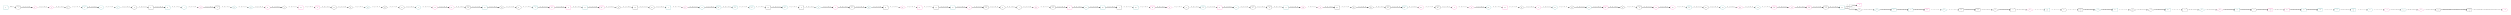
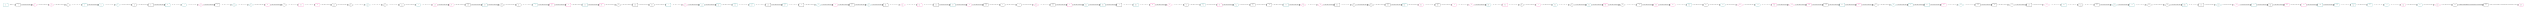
  digraph {
    fontname=Montserrat
    rankdir=LR
    node [color=black fontname=Montserrat shape=diamond]
    edge [fontname=Montserrat style=bold]
    0 [color=teal shape=note]
    1 [shape=cylinder]
    2 [color=deeppink]
    3 [color=deeppink]
    4
    5 [color=teal shape=cylinder]
    6 [color=teal shape=octagon]
    7 [color=teal]
    8 [shape=octagon]
    9 [shape=note]
    10 [color=teal shape=note]
    11 [color=teal shape=octagon]
    12 [color=deeppink]
    13 [shape=cylinder]
    14 [color=teal]
    15 [color=teal]
    16 [color=deeppink shape=octagon]
    17
    18 [color=deeppink shape=note]
    19 [color=deeppink shape=cylinder]
    20 [shape=octagon]
    21
    22 [color=teal]
    23
    24 [shape=octagon]
    25 [color=teal shape=octagon]
    26 [color=deeppink shape=octagon]
    27 [color=deeppink shape=octagon]
    28 [shape=cylinder]
    29 [color=teal shape=note]
    30
    31 [shape=octagon]
    32 [color=teal shape=cylinder]
    33 [color=deeppink shape=cylinder]
    34 [color=deeppink shape=note]
    35 [color=teal shape=note]
    36 [color=deeppink shape=cylinder]
    37
    38 [shape=note]
    39 [shape=octagon]
    40 [color=teal shape=note]
    41 [color=deeppink]
    42 [color=teal shape=octagon]
    43 [color=teal shape=cylinder]
    44 [color=teal shape=cylinder]
    45 [color=teal shape=cylinder]
    46 [shape=note]
    47 [color=teal shape=cylinder]
    48 [shape=note]
    49 [color=teal]
    50 [color=deeppink shape=octagon]
    51 [shape=cylinder]
    52 [color=teal]
    53 [shape=note]
    54 [color=deeppink]
    55 [color=deeppink shape=note]
    56 [shape=note]
    57 [color=teal shape=note]
    58 [color=deeppink shape=octagon]
    59 [shape=cylinder]
    60 [shape=octagon]
    61 [shape=octagon]
    62 [color=deeppink]
    63 [shape=cylinder]
    64 [color=deeppink shape=note]
    65 [color=teal shape=octagon]
    66 [color=teal shape=note]
    67 [shape=note]
    68 [color=teal shape=note]
    69 [color=deeppink shape=cylinder]
    70 [color=deeppink]
    71 [shape=octagon]
    72 [color=teal shape=cylinder]
    73 [color=deeppink shape=note]
    74 [color=teal shape=octagon]
    75 [shape=cylinder]
    76 [shape=cylinder]
    77 [color=teal shape=note]
    78 [color=deeppink]
    79 [color=deeppink]
    80 [shape=note]
    81
    82
    83 [shape=cylinder]
    84 [color=teal shape=cylinder]
    85 [color=deeppink shape=octagon]
    86 [shape=cylinder]
    87 [color=deeppink shape=octagon]
    88 [color=deeppink]
    89 [color=teal shape=octagon]
    90 [color=deeppink shape=note]
    91
    92 [color=deeppink shape=octagon]
    93 [color=teal shape=octagon]
    94
    95 [color=teal shape=octagon]
    96 [color=deeppink shape=cylinder]
    97
    98 [shape=cylinder]
    99 [color=deeppink shape=octagon]
    100 [color=deeppink shape=octagon]
    101 [color=teal shape=cylinder]
    102 [shape=octagon]
    103 [color=teal shape=octagon]
    104 [color=deeppink]
    105 [color=teal shape=octagon]
    106 [color=deeppink shape=cylinder]
    107 [color=deeppink]
    108 [color=deeppink shape=cylinder]
    109 [shape=cylinder]
    110 [color=teal shape=note]
    111 [color=deeppink shape=cylinder]
    112
    113 [color=teal]
    114 [color=teal shape=cylinder]
    115 [color=teal shape=note]
    116 [color=deeppink shape=cylinder]
    117 [color=teal]
    118 [shape=cylinder]
    119 [shape=cylinder]
    120
    121 [shape=note]
    122 [color=deeppink]
    123 [color=teal shape=note]
    124 [shape=octagon]
    125 [shape=cylinder]
    126 [color=teal]
    127 [color=teal shape=note]
    128
    129
    n131 [color=teal label=180 shape=note]
    131 [shape=note]
    132 [color=teal]
    133 [color=deeppink]
    134 [color=teal shape=note]
    135 [shape=octagon]
    136 [color=deeppink shape=cylinder]
    137 [color=deeppink shape=note]
    138 [color=teal shape=note]
    139 [color=teal shape=cylinder]
    140 [color=teal shape=cylinder]
    141 [color=teal shape=cylinder]
    142 [color=teal shape=octagon]
    143 [color=deeppink shape=octagon]
    144 [color=teal shape=octagon]
    145 [color=deeppink]
    146 [shape=octagon]
    147 [shape=cylinder]
    148 [color=deeppink shape=octagon]
    0 -> 1 [label="select " style=dotted]
    1 -> 2 [label=" x1 , y1 + z1, c1 "]
    2 -> 3 [label=" x1 , y1 + z1, c1 " style=solid]
    3 -> 4 [label=" x1 , y1 + z1, c1 " style=solid]
    4 -> 5 [label=" x1 , y1 + z1, c1 " style=dotted]
    5 -> 6 [label=" x1 , y1 + z1, c1 "]
    6 -> 7 [label=" x1 , y1 + z1, c1 " style=dotted]
    7 -> 8 [label=" x1 , y1 + z1, c1 " style=solid]
    8 -> 9 [label=" x1 , y1 + z1, c1 " style=solid]
    9 -> 10 [label=" x1 , y1 + z1, c1 "]
    10 -> 11 [label=" x1 , y1 + z1, c1 " style=dotted]
    11 -> 12 [label=" x1 , y1 + z1, c1 " style=dotted]
    12 -> 13 [label=" x1 , y1 + z1, c1 "]
    13 -> 14 [label=" x1 , y1 + z1, c1 " style=dotted]
    14 -> 15 [label=" x1 , y1 + z1, c1 " style=dotted]
    15 -> 16 [label=" x1 , y1 + z1, c1 " style=solid]
    16 -> 17 [label=" x1 , y1 + z1, c1 "]
    17 -> 18 [label=" x1 , y1 + z1, c1 " style=dotted]
    18 -> 19 [label=" x1 , y1 + z1, c1 " style=dotted]
    19 -> 20 [label=" x1 , y1 + z1, c1 " style=solid]
    20 -> 21 [label=" x1 , y1 + z1, c1 " style=solid]
    21 -> 22 [label=" x1 , y1 + z1, c1 " style=dotted]
    22 -> 23 [label=" x1 , y1 + z1, c1 " style=dotted]
    23 -> 24 [label=" x1 , y1 + z1, c1 " style=dotted]
    24 -> 25 [label=" x1 , y1 + z1, c1 " style=solid]
    25 -> 26 [label=" x1 , y1 + z1, c1 " style=dotted]
    26 -> 27 [label=" x1 , y1 + z1, c1 "]
    27 -> 28 [label=" x1 , y1 + z1, c1 " style=solid]
    28 -> 29 [label=" x1 , y1 + z1, c1 "]
    29 -> 30 [label=" x1 , y1 + z1, c1 "]
    30 -> 31 [label=" x1 , y1 + z1, c1 " style=solid]
    31 -> 32 [label=" x1 , y1 + z1, c1 " style=dotted]
    32 -> 33 [label=" x1 , y1 + z1, c1 "]
    33 -> 34 [label=" x1 , y1 + z1, c1 "]
    34 -> 35 [label=" x1 , y1 + z1, c1 " style=solid]
    35 -> 36 [label=" x1 , y1 + z1, c1 "]
    36 -> 37 [label=" x1 , y1 + z1, c1 " style=solid]
    37 -> 38 [label=" x1 , y1 + z1, c1 " style=solid]
    38 -> 39 [label=" x1 , y1 + z1, c1 " style=solid]
    39 -> 40 [label=" x1 , y1 + z1, c1 " style=solid]
    40 -> 41 [label=" x1 , y1 + z1, c1 " style=dotted]
    41 -> 42 [label=" x1 , y1 + z1, c1 "]
    42 -> 43 [label=" x1 , y1 + z1, c1 "]
    43 -> 44 [label=" x1 , y1 + z1, c1 " style=solid]
    44 -> 45 [label=" x1 , y1 + z1, c1 " style=dotted]
    45 -> 46 [label=" x1 , y1 + z1, c1 " style=dotted]
    46 -> 47 [label=" x1 , y1 + z1, c1 "]
    47 -> 48 [label=" x1 , y1 + z1, c1 " style=dotted]
    48 -> 49 [label=" x1 , y1 + z1, c1 " style=solid]
    49 -> 50 [label=" x1 , y1 + z1, c1 "]
    50 -> 51 [label=" x1 , y1 + z1, c1 "]
    51 -> 52 [label=" x1 , y1 + z1, c1 "]
    52 -> 53 [label=" x1 , y1 + z1, c1 "]
    53 -> 54 [label=" x1 , y1 + z1, c1 " style=dotted]
    54 -> 55 [label=" x1 , y1 + z1, c1 " style=dotted]
    55 -> 56 [label=" x1 , y1 + z1, c1 " style=dotted]
    56 -> 57 [label=" x1 , y1 + z1, c1 "]
    57 -> 58 [label=" x1 , y1 + z1, c1 "]
    58 -> 59 [label=" x1 , y1 + z1, c1 "]
    59 -> 60 [label=" x1 , y1 + z1, c1 " style=solid]
    60 -> 61 [label=" x1 , y1 + z1, c1 " style=solid]
    61 -> 62 [label=" x1 , y1 + z1, c1 " style=solid]
    62 -> 63 [label=" x1 , y1 + z1, c1 " style=dotted]
    63 -> 64 [label=" x1 , y1 + z1, c1 "]
    64 -> 65 [label=" x1 , y1 + z1, c1 "]
    65 -> 66 [label=" x1 , y1 + z1, c1 "]
    66 -> 67 [label=" x1 , y1 + z1, c1 "]
    67 -> 68 [label=" x1 , y1 + z1, c1 " style=dotted]
    68 -> 69 [label=" x1 , y1 + z1, c1 " style=dotted]
    69 -> 70 [label=" x1 , y1 + z1, c1 "]
    70 -> 71 [label=" x1 , y1 + z1, c1 " style=dotted]
    71 -> 72 [label=" x1 , y1 + z1, c1 " style=solid]
    72 -> 73 [label=" x1 , y1 + z1, c1 " style=solid]
    73 -> 74 [label=" x1 , y1 + z1, c1 "]
    74 -> 75 [label=" x1 , y1 + z1, c1 " style=solid]
    75 -> 76 [label=" x1 , y1 + z1, c1 " style=solid]
    76 -> 77 [label=" x1 , y1 + z1, c1 " style=solid]
    77 -> 78 [label=" x1 , y1 + z1, c1 "]
    78 -> 79 [label=" x1 , y1 + z1, c1 " style=dotted]
    79 -> 80 [label=" x1 , y1 + z1, c1 "]
    80 -> 81 [label=" x1 , y1 + z1, c1 " style=dotted]
    81 -> 82 [label=" x1 , y1 + z1, c1 "]
    82 -> 83 [label=" x1 , y1 + z1, c1 " style=solid]
    83 -> 84 [label=" x1 , y1 + z1, c1 "]
    84 -> 85 [label=" x1 , y1 + z1, c1 " style=solid]
    85 -> 86 [label=" x1 , y1 + z1, c1 " style=dotted]
    86 -> 87 [label=" x1 , y1 + z1, c1 " style=solid]
    87 -> 88 [label=" x1 , y1 + z1, c1 " style=dotted]
    88 -> 89 [label=" x1 , y1 + z1, c1 "]
    89 -> 90 [label=" x1 , y1 + z1, c1 " style=dotted]
    90 -> 91 [label=" x1 , y1 + z1, c1 " style=dotted]
    91 -> 92 [label=" x1 , y1 + z1, c1 " style=solid]
    92 -> 93 [label=" x1 , y1 + z1, c1 " style=solid]
    93 -> 94 [label=" x1 , y1 + z1, c1 " style=dotted]
    94 -> 95 [label=" x1 , y1 + z1, c1 "]
    95 -> 96 [label=" x1 , y1 + z1, c1 "]
    96 -> 97 [label=" x1 , y1 + z1, c1 "]
    97 -> 98 [label=" x1 , y1 + z1, c1 " style=dotted]
    98 -> 99 [label=" x1 , y1 + z1, c1 "]
    99 -> 100 [label=" x1 , y1 + z1, c1 "]
    100 -> 101 [label=" x1 , y1 + z1, c1 " style=dotted]
    101 -> 102 [label=" x1 , y1 + z1, c1 " style=solid]
    102 -> 103 [label=" x1 , y1 + z1, c1 " style=solid]
    103 -> 104 [label=" x1 , y1 + z1, c1 " style=solid]
    104 -> 105 [label=" x1 , y1 + z1, c1 " style=solid]
    105 -> 106 [label=" x1 , y1 + z1, c1 " style=dotted]
    106 -> 107 [label=" x1 , y1 + z1, c1 "]
    107 -> 108 [label=" x1 , y1 + z1, c1 "]
    108 -> 109 [label=" x1 , y1 + z1, c1 "]
    109 -> 110 [label=" x1 , y1 + z1, c1 "]
    110 -> 111 [label=" x1 , y1 + z1, c1 "]
-   110 -> 112 [label=" x1 , y1 + z1, c1 "]
+   111 -> 112 [label=" x1 , y1 + z1, c1 "]
    112 -> 113 [label=" x1 , y1 + z1, c1 " style=solid]
    113 -> 114 [label=" x1 , y1 + z1, c1 "]
    114 -> 115 [label=" x1 , y1 + z1, c1 "]
    115 -> 116 [label=" x1 , y1 + z1, c1 "]
    116 -> 117 [label=" x1 , y1 + z1, c1 " style=dotted]
    117 -> 118 [label=" x1 , y1 + z1, c1 " style=dotted]
    118 -> 119 [label=" x1 , y1 + z1, c1 "]
    119 -> 120 [label=" x1 , y1 + z1, c1 " style=solid]
    120 -> 121 [label=" x1 , y1 + z1, c1 "]
    121 -> 122 [label=" x1 , y1 + z1, c1 " style=solid]
    122 -> 123 [label=" x1 , y1 + z1, c1 " style=dotted]
    123 -> 124 [label=" x1 , y1 + z1, c1 " style=dotted]
    124 -> 125 [label=" x1 , y1 + z1, c1 " style=dotted]
    125 -> 126 [label=" x1 , y1 + z1, c1 "]
    126 -> 127 [label=" x1 , y1 + z1, c1 "]
    127 -> 128 [label=" x1 , y1 + z1, c1 " style=dotted]
    128 -> 129 [label=" x1 , y1 + z1, c1 " style=solid]
    129 -> n131 [label=" x1 , y1 + z1, c1 "]
    n131 -> 131 [label=" x1 , y1 + z1, c1 " style=dotted]
    131 -> 132 [label=" x1 , y1 + z1, c1 " style=solid]
    132 -> 133 [label=" x1 , y1 + z1, c1 " style=solid]
    133 -> 134 [label=" x1 , y1 + z1, c1 "]
    134 -> 135 [label=" x1 , y1 + z1, c1 "]
    135 -> 136 [label=" x1 , y1 + z1, c1 "]
    136 -> 137 [label=" x1 , y1 + z1, c1 " style=solid]
    137 -> 138 [label=" x1 , y1 + z1, c1 "]
    138 -> 139 [label=" x1 , y1 + z1, c1 "]
    139 -> 140 [label=" x1 , y1 + z1, c1 " style=dotted]
    140 -> 141 [label=" x1 , y1 + z1, c1 " style=solid]
    141 -> 142 [label=" x1 , y1 + z1, c1 " style=dotted]
    142 -> 143 [label=" x1 , y1 + z1, c1 " style=dotted]
    143 -> 144 [label=" x1 , y1 + z1, c1 " style=solid]
    144 -> 145 [label=" x1 , y1 + z1, c1 " style=solid]
    145 -> 146 [label=" x1 , y1 + z1, c1 " style=solid]
    146 -> 147 [label=" from y where z > 20 and x < 30 and"]
    147 -> 148 [label=" xx1 < 10 or  yy1 > 10 and zz1 <20 or cc1 > 20 " style=solid]
  }
